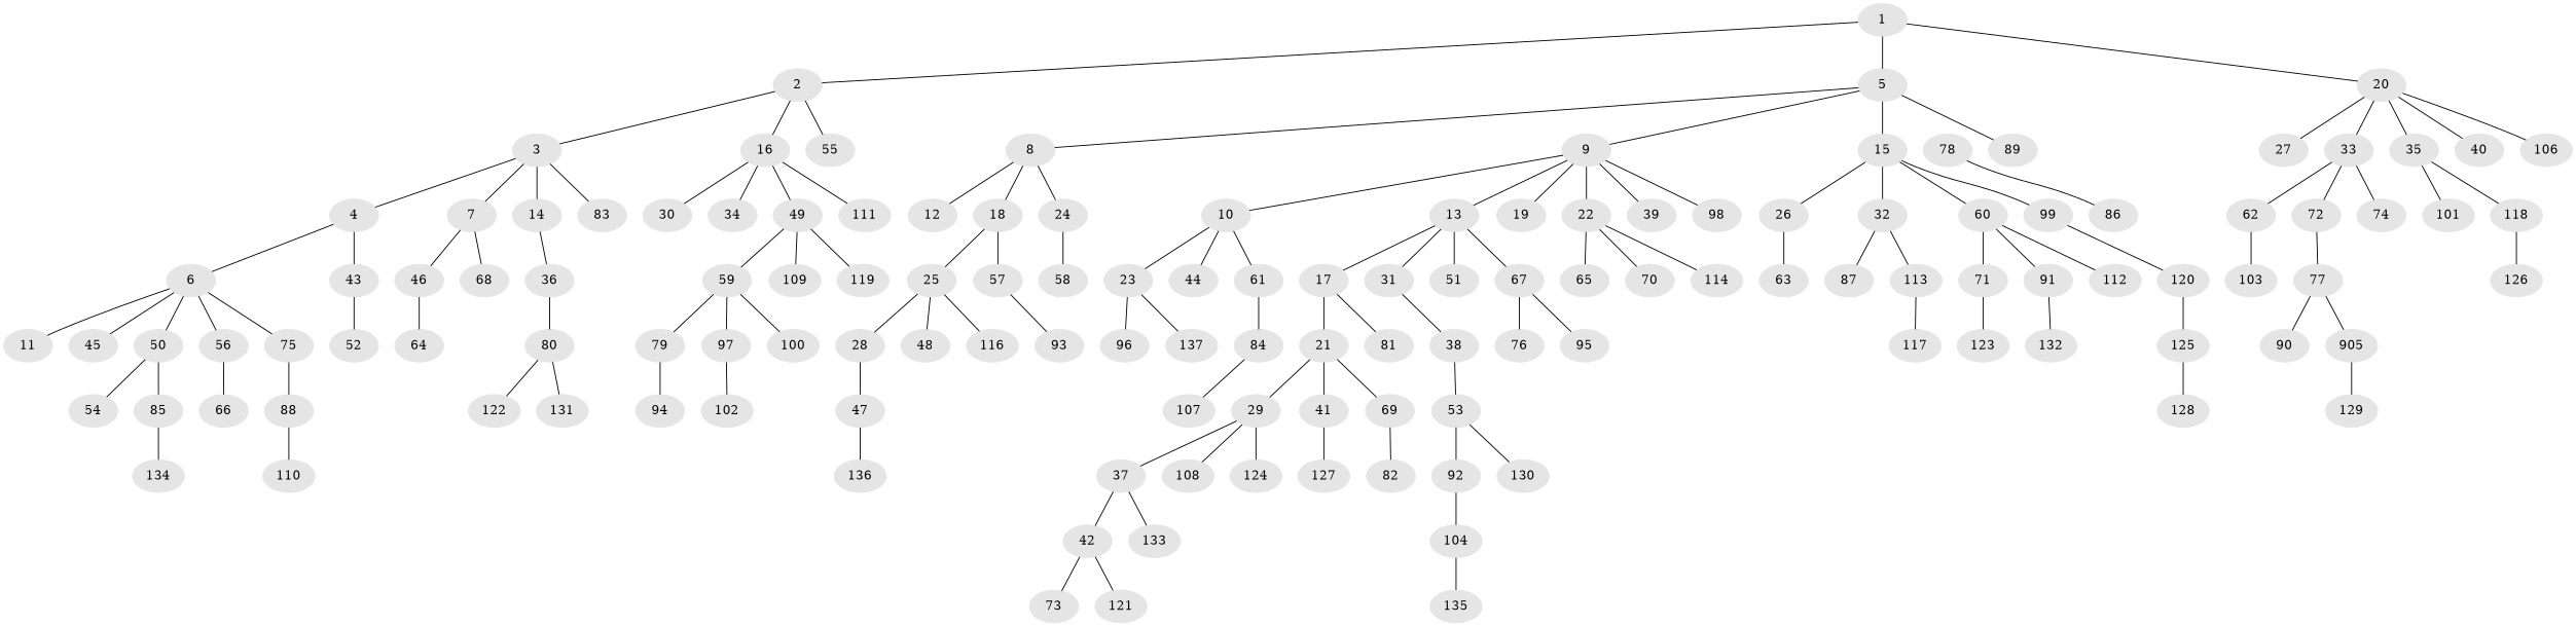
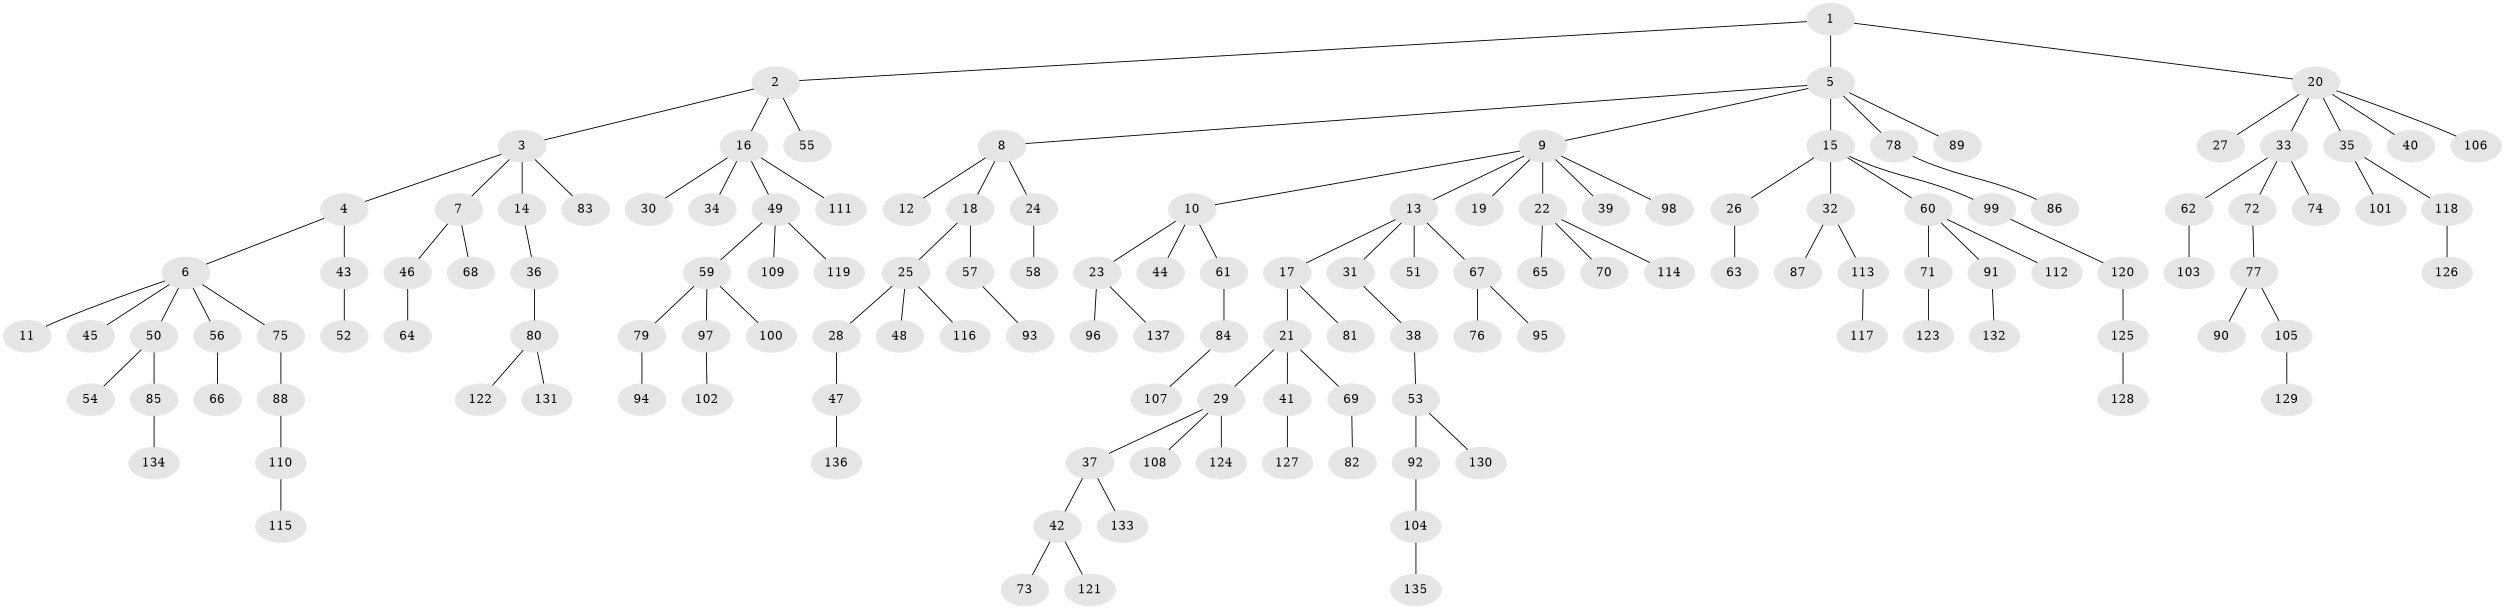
  graph {
    node [color=gray90 style=filled]
    1
    2
    5
    20
    3
    16
    55
    8
    9
    15
    78
    89
    27
    33
    35
    40
    106
    4
    7
    14
    83
    30
    34
    49
    111
    6
    43
    46
    68
    36
    11
    45
    50
    56
    75
    52
    12
    18
    24
    10
    13
    19
    22
    39
    98
    26
    32
    60
    99
    86
    54
    85
    66
    88
    64
    25
    57
    58
    23
    44
    61
    17
    31
    51
    67
    65
    70
    114
    96
    137
    84
    21
    81
    38
    76
    95
    80
    63
    87
    113
    71
    91
    112
    120
    59
    109
    119
    29
    41
    69
    53
    28
    48
    116
    93
    62
    72
    74
    101
    118
    37
    108
    124
    127
    82
    47
    136
    42
    133
    117
    103
    77
    126
    122
    131
    73
    121
    92
    130
    79
    97
    100
    134
    104
    94
    102
    123
    132
    107
    90
-   105 [label=905]
+   105
    110
    129
+   115
    135
    125
    128
    1 -- 2
    1 -- 5
    1 -- 20
    2 -- 3
    2 -- 16
    2 -- 55
    5 -- 8
    5 -- 9
    5 -- 15
+   5 -- 78
    5 -- 89
    20 -- 27
    20 -- 33
    20 -- 35
    20 -- 40
    20 -- 106
    3 -- 4
    3 -- 7
    3 -- 14
    3 -- 83
    16 -- 30
    16 -- 34
    16 -- 49
    16 -- 111
    8 -- 12
    8 -- 18
    8 -- 24
    9 -- 10
    9 -- 13
    9 -- 19
    9 -- 22
    9 -- 39
    9 -- 98
    15 -- 26
    15 -- 32
    15 -- 60
    15 -- 99
    78 -- 86
    33 -- 62
    33 -- 72
    33 -- 74
    35 -- 101
    35 -- 118
    4 -- 6
    4 -- 43
    7 -- 46
    7 -- 68
    14 -- 36
    49 -- 59
    49 -- 109
    49 -- 119
    6 -- 11
    6 -- 45
    6 -- 50
    6 -- 56
    6 -- 75
    43 -- 52
    46 -- 64
    36 -- 80
    50 -- 54
    50 -- 85
    56 -- 66
    75 -- 88
    18 -- 25
    18 -- 57
    24 -- 58
    10 -- 23
    10 -- 44
    10 -- 61
    13 -- 17
    13 -- 31
    13 -- 51
    13 -- 67
    22 -- 65
    22 -- 70
    22 -- 114
    26 -- 63
    32 -- 87
    32 -- 113
    60 -- 71
    60 -- 91
    60 -- 112
    99 -- 120
    85 -- 134
    88 -- 110
    25 -- 28
    25 -- 48
    25 -- 116
    57 -- 93
    23 -- 96
    23 -- 137
    61 -- 84
    17 -- 21
    17 -- 81
    31 -- 38
    67 -- 76
    67 -- 95
    84 -- 107
    21 -- 29
    21 -- 41
    21 -- 69
    38 -- 53
    80 -- 122
    80 -- 131
    113 -- 117
    71 -- 123
    91 -- 132
    120 -- 125
    59 -- 79
    59 -- 97
    59 -- 100
    29 -- 37
    29 -- 108
    29 -- 124
    41 -- 127
    69 -- 82
    53 -- 92
    53 -- 130
    28 -- 47
    62 -- 103
    72 -- 77
    118 -- 126
    37 -- 42
    37 -- 133
    47 -- 136
    42 -- 73
    42 -- 121
    77 -- 90
    77 -- 105
    92 -- 104
    79 -- 94
    97 -- 102
    104 -- 135
    105 -- 129
+   110 -- 115
    125 -- 128
  }
